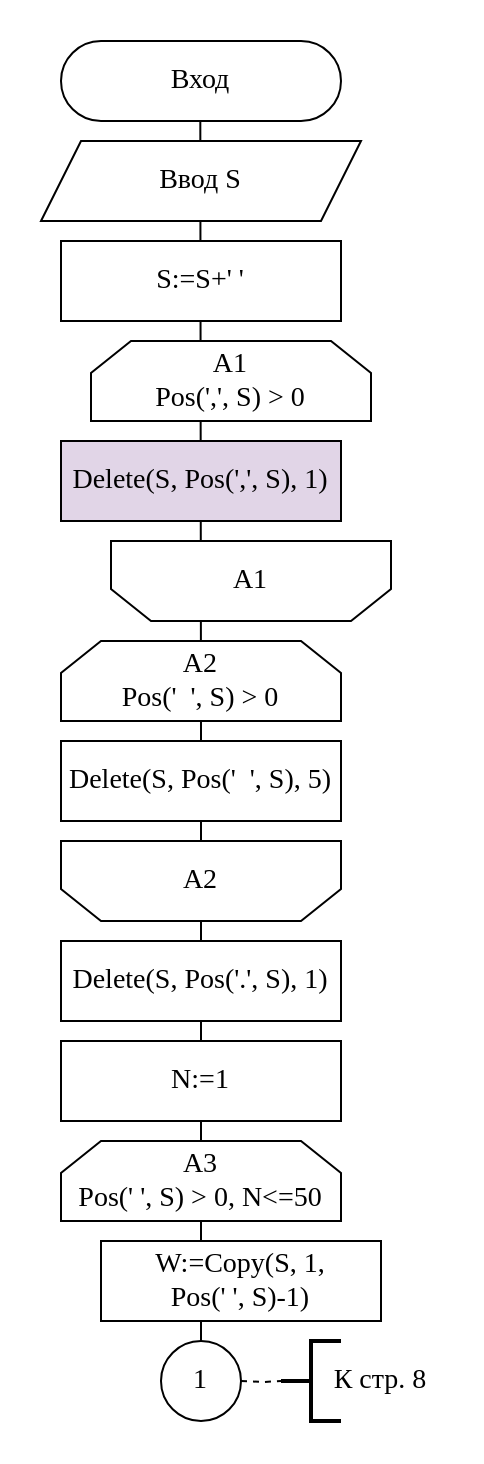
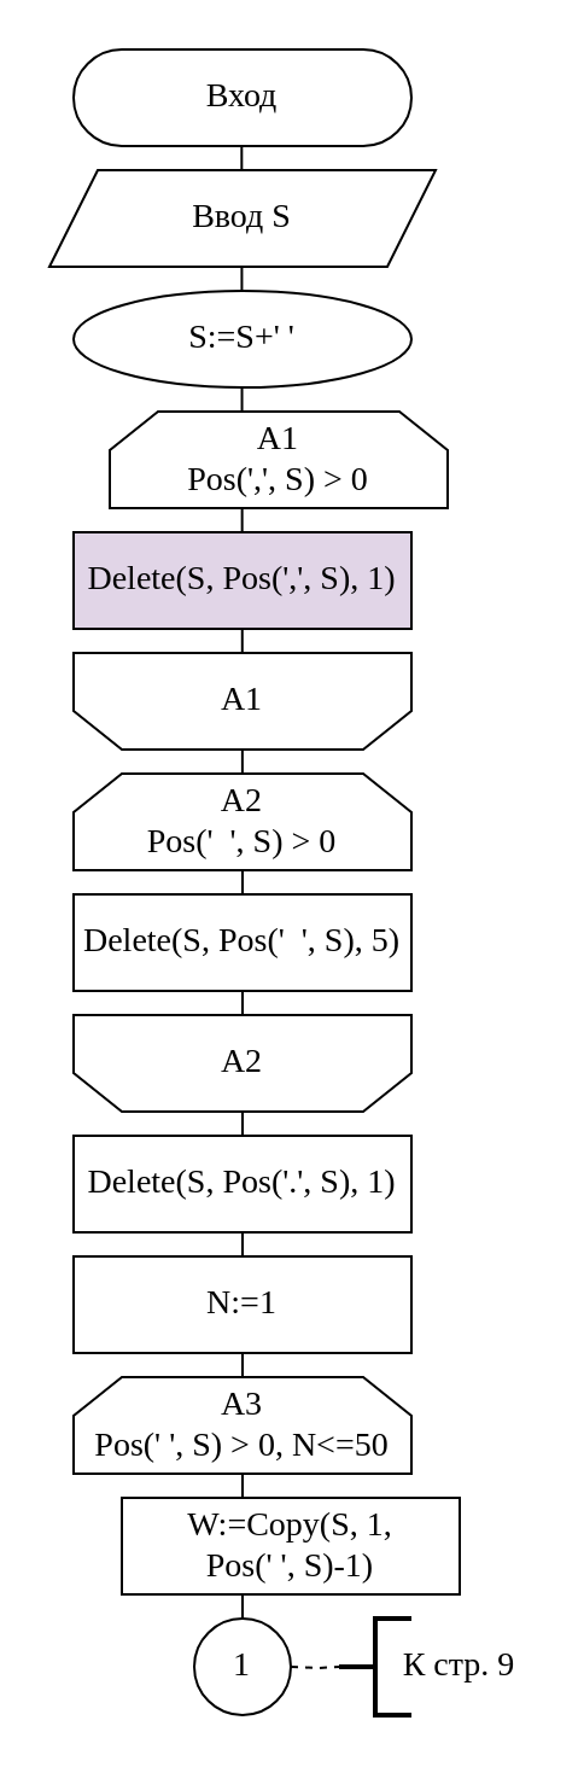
  <mxCell id="0" />
  <mxCell id="1" parent="0" />
  <mxCell id="2" value="Вход" style="rounded=1;whiteSpace=wrap;html=1;arcSize=50;fontFamily=Times New Roman;fontSize=14;" parent="1" vertex="1"><mxGeometry x="30" y="20" width="140" height="40" as="geometry" /></mxCell>
  <mxCell id="3" value="" style="endArrow=none;html=1;rounded=0;edgeStyle=orthogonalEdgeStyle;exitX=0.5;exitY=0;exitDx=0;exitDy=0;fontSize=14;fontFamily=Times New Roman;" parent="1" source="13" edge="1"><mxGeometry width="50" height="50" relative="1" as="geometry"><mxPoint x="100" y="620" as="sourcePoint" /><mxPoint x="99.66" y="60" as="targetPoint" /><Array as="points" /></mxGeometry></mxCell>
  <mxCell id="4" value="А1&lt;br style=&quot;font-size: 14px;&quot;&gt;Pos(',', S) &amp;gt; 0" style="shape=loopLimit;whiteSpace=wrap;html=1;rounded=0;strokeWidth=1;fontFamily=Times New Roman;fontSize=14;" parent="1" vertex="1"><mxGeometry x="45" y="170" width="140" height="40" as="geometry" /></mxCell>
- <mxCell id="5" value="S:=S+' '" style="rounded=0;whiteSpace=wrap;html=1;fontSize=14;fontFamily=Times New Roman;" parent="1" vertex="1"><mxGeometry x="30" y="120" width="140" height="40" as="geometry" /></mxCell>
+ <mxCell id="5" value="S:=S+' '" style="ellipse;whiteSpace=wrap;html=1;fontSize=14;fontFamily=Times New Roman;" parent="1" vertex="1"><mxGeometry x="30" y="120" width="140" height="40" as="geometry" /></mxCell>
  <mxCell id="6" value="Ввод S" style="shape=parallelogram;perimeter=parallelogramPerimeter;whiteSpace=wrap;html=1;fixedSize=1;fontFamily=Times New Roman;fontSize=14;" parent="1" vertex="1"><mxGeometry x="20" y="70" width="160" height="40" as="geometry" /></mxCell>
- <mxCell id="7" value="А1" style="shape=loopLimit;whiteSpace=wrap;html=1;rounded=0;strokeWidth=1;direction=west;fontFamily=Times New Roman;fontSize=14;" parent="1" vertex="1"><mxGeometry x="55" y="270" width="140" height="40" as="geometry" /></mxCell>
+ <mxCell id="7" value="А1" style="shape=loopLimit;whiteSpace=wrap;html=1;rounded=0;strokeWidth=1;direction=west;fontFamily=Times New Roman;fontSize=14;" parent="1" vertex="1"><mxGeometry x="30" y="270" width="140" height="40" as="geometry" /></mxCell>
  <mxCell id="8" value="А2&lt;br style=&quot;font-size: 14px;&quot;&gt;Pos('&amp;nbsp; ', S) &amp;gt; 0" style="shape=loopLimit;whiteSpace=wrap;html=1;rounded=0;strokeWidth=1;fontFamily=Times New Roman;fontSize=14;" parent="1" vertex="1"><mxGeometry x="30" y="320" width="140" height="40" as="geometry" /></mxCell>
  <mxCell id="9" value="Delete(S, Pos('&amp;nbsp; ', S), 5)" style="rounded=0;whiteSpace=wrap;html=1;fontSize=14;fontFamily=Times New Roman;" parent="1" vertex="1"><mxGeometry x="30" y="370" width="140" height="40" as="geometry" /></mxCell>
  <mxCell id="10" value="А2" style="shape=loopLimit;whiteSpace=wrap;html=1;rounded=0;strokeWidth=1;direction=west;fontFamily=Times New Roman;fontSize=14;" parent="1" vertex="1"><mxGeometry x="30" y="420" width="140" height="40" as="geometry" /></mxCell>
  <mxCell id="11" value="Delete(S, Pos('.', S), 1)" style="rounded=0;whiteSpace=wrap;html=1;fontSize=14;fontFamily=Times New Roman;" parent="1" vertex="1"><mxGeometry x="30" y="470" width="140" height="40" as="geometry" /></mxCell>
  <mxCell id="12" value="Delete(S, Pos(',', S), 1)" style="rounded=0;whiteSpace=wrap;html=1;fontSize=14;fontFamily=Times New Roman;fillColor=#e1d5e7;" parent="1" vertex="1"><mxGeometry x="30" y="220" width="140" height="40" as="geometry" /></mxCell>
  <mxCell id="13" value="1" style="ellipse;whiteSpace=wrap;html=1;aspect=fixed;rounded=0;fontFamily=Times New Roman;fontSize=14;" parent="1" vertex="1"><mxGeometry x="80" y="670" width="40" height="40" as="geometry" /></mxCell>
  <mxCell id="14" value="" style="strokeWidth=2;html=1;shape=mxgraph.flowchart.annotation_2;align=left;fontSize=10;rounded=0;fillColor=none;" parent="1" vertex="1"><mxGeometry x="140" y="670" width="30" height="40" as="geometry" /></mxCell>
  <mxCell id="15" value="" style="endArrow=none;dashed=1;html=1;fontSize=10;entryX=0;entryY=0.5;entryPerimeter=0;rounded=0;edgeStyle=orthogonalEdgeStyle;" parent="1" target="14" edge="1"><mxGeometry width="50" height="50" relative="1" as="geometry"><mxPoint x="120" y="690" as="sourcePoint" /><mxPoint x="103.5" y="680" as="targetPoint" /></mxGeometry></mxCell>
- <mxCell id="16" value="К стр. 8" style="text;html=1;strokeColor=none;fillColor=none;align=center;verticalAlign=middle;whiteSpace=wrap;rounded=0;fontSize=14;fontFamily=Times New Roman;" parent="1" vertex="1"><mxGeometry x="160" y="670" width="60" height="40" as="geometry" /></mxCell>
+ <mxCell id="16" value="К стр. 9" style="text;html=1;strokeColor=none;fillColor=none;align=center;verticalAlign=middle;whiteSpace=wrap;rounded=0;fontSize=14;fontFamily=Times New Roman;" parent="1" vertex="1"><mxGeometry x="160" y="670" width="60" height="40" as="geometry" /></mxCell>
  <mxCell id="17" value="А3&lt;br style=&quot;font-size: 14px&quot;&gt;Pos(' ', S) &amp;gt; 0, N&amp;lt;=50" style="shape=loopLimit;whiteSpace=wrap;html=1;rounded=0;strokeWidth=1;fontFamily=Times New Roman;fontSize=14;" parent="1" vertex="1"><mxGeometry x="30" y="570" width="140" height="40" as="geometry" /></mxCell>
  <mxCell id="18" value="N:=1" style="rounded=0;whiteSpace=wrap;html=1;fontSize=14;fontFamily=Times New Roman;" parent="1" vertex="1"><mxGeometry x="30" y="520" width="140" height="40" as="geometry" /></mxCell>
  <mxCell id="19" value="W:=Copy(S, 1,&lt;br&gt;Pos(' ', S)-1)" style="rounded=0;whiteSpace=wrap;html=1;fontSize=14;fontFamily=Times New Roman;" parent="1" vertex="1"><mxGeometry x="50" y="620" width="140" height="40" as="geometry" /></mxCell>
